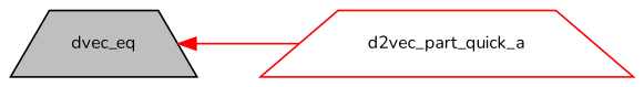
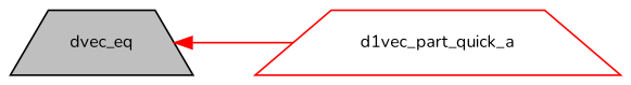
  digraph {
    rankdir=LR
    fontname=Nunito
    node [fontname=Nunito fontsize=10 shape=trapezium]
    n1 [color=black fillcolor=grey75 fontcolor=black height=0.2 label=dvec_eq style=filled width=0.4]
-   n2 [color=red height=0.2 label=d2vec_part_quick_a width=0.4]
+   n2 [color=red height=0.2 label=d1vec_part_quick_a width=0.4]
    n1 -> n2 [color=red dir=back fontname=Nunito fontsize=10 labelfontname=Helvetica labelfontsize=10 style=solid]
  }
